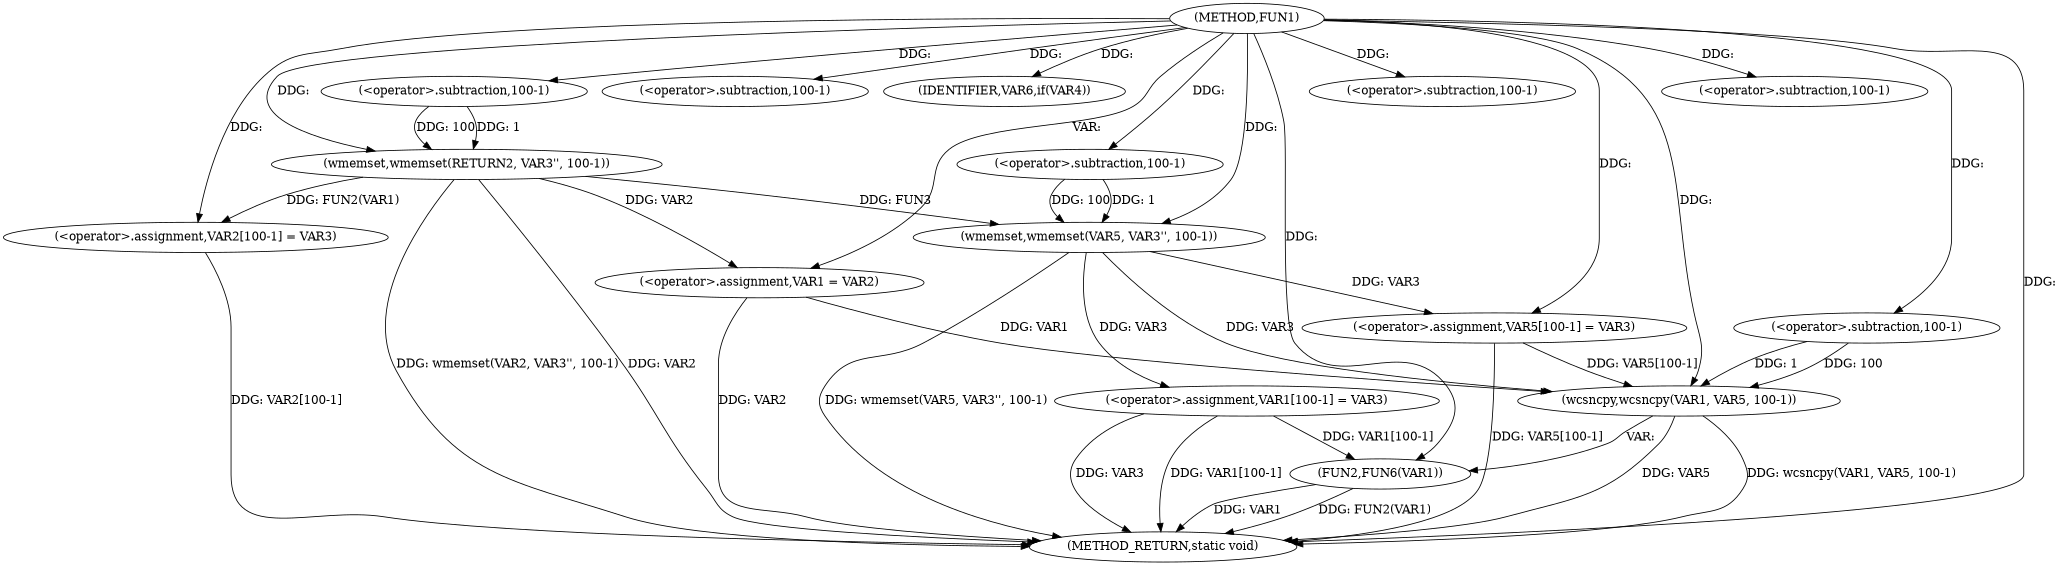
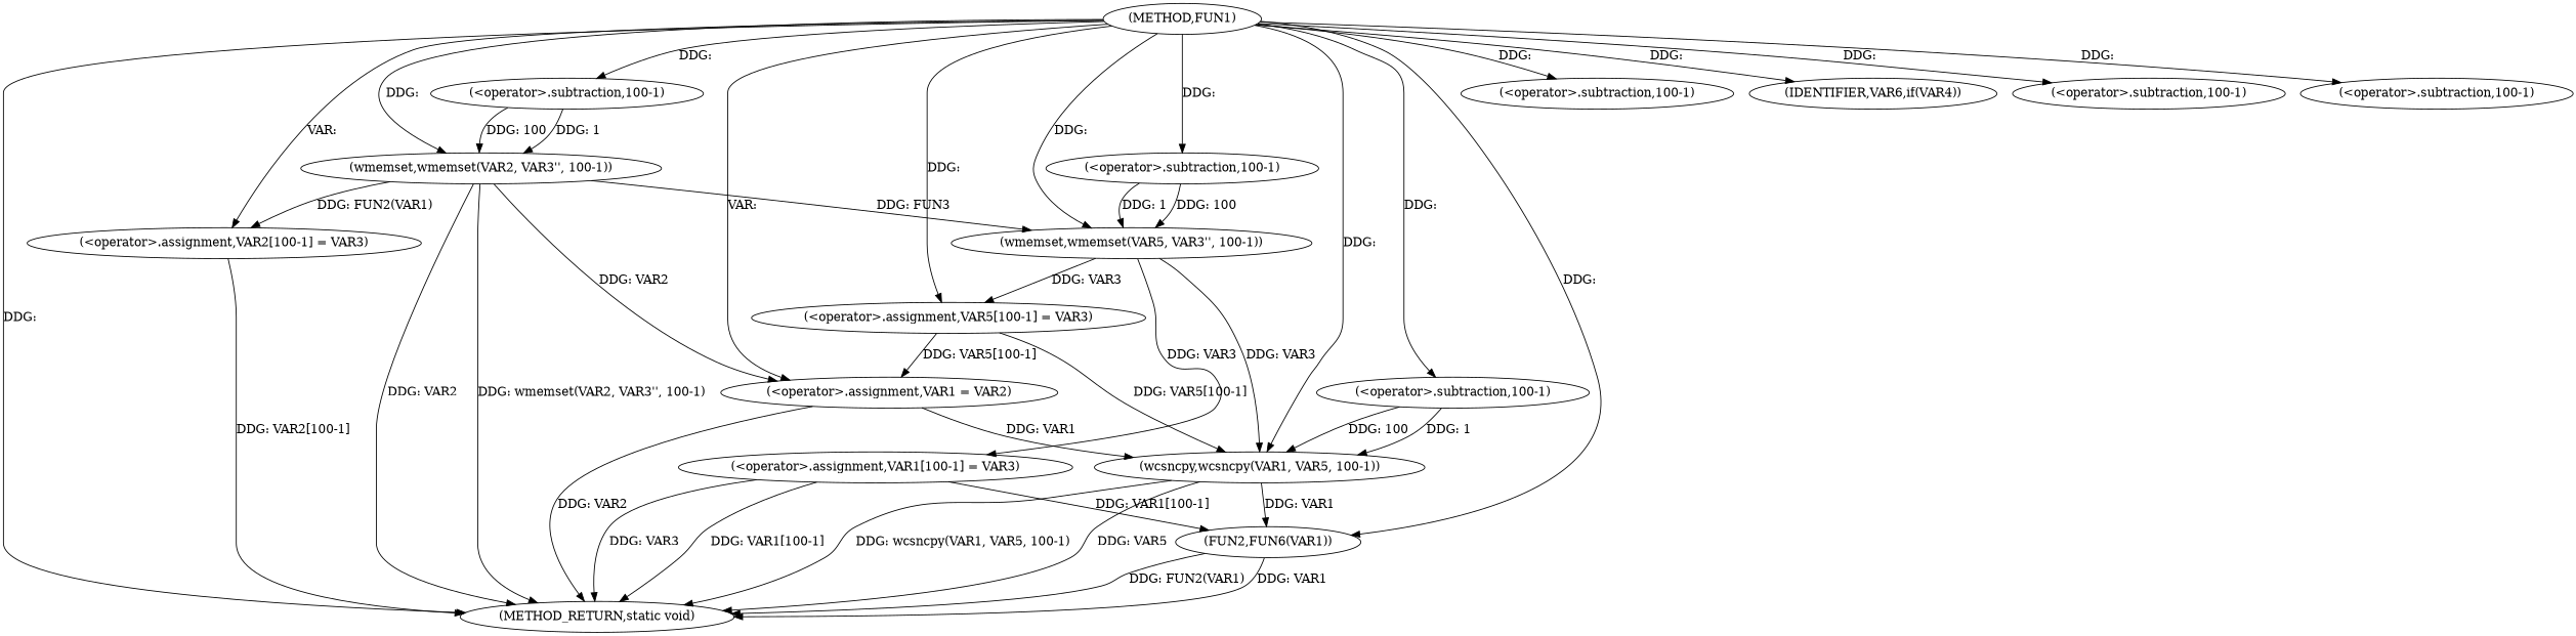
  digraph {
    n1 [label="(METHOD,FUN1)"]
-   n2 [label="(wmemset,wmemset(RETURN2, VAR3'', 100-1))"]
+   n2 [label="(wmemset,wmemset(VAR2, VAR3'', 100-1))"]
    n3 [label="(<operator>.subtraction,100-1)"]
    n4 [label="(<operator>.assignment,VAR2[100-1] = VAR3)"]
    n5 [label="(<operator>.subtraction,100-1)"]
    n6 [label="(IDENTIFIER,VAR6,if(VAR4))"]
    n7 [label="(<operator>.assignment,VAR1 = VAR2)"]
    n8 [label="(wmemset,wmemset(VAR5, VAR3'', 100-1))"]
    n9 [label="(<operator>.subtraction,100-1)"]
    n10 [label="(<operator>.assignment,VAR5[100-1] = VAR3)"]
    n11 [label="(<operator>.subtraction,100-1)"]
    n12 [label="(wcsncpy,wcsncpy(VAR1, VAR5, 100-1))"]
    n13 [label="(<operator>.subtraction,100-1)"]
    n14 [label="(<operator>.subtraction,100-1)"]
    n15 [label="(FUN2,FUN6(VAR1))"]
    n16 [label="(METHOD_RETURN,static void)"]
    n17 [label="(<operator>.assignment,VAR1[100-1] = VAR3)"]
    n1 -> n2 [label="DDG: "]
    n1 -> n3 [label="DDG: "]
-   n1 -> n4 [label="DDG: "]
+   n1 -> n4 [label="VAR: "]
    n1 -> n5 [label="DDG: "]
    n1 -> n6 [label="DDG: "]
    n1 -> n7 [label="VAR: "]
    n1 -> n8 [label="DDG: "]
    n1 -> n9 [label="DDG: "]
    n1 -> n10 [label="DDG: "]
    n1 -> n11 [label="DDG: "]
    n1 -> n12 [label="DDG: "]
    n1 -> n13 [label="DDG: "]
    n1 -> n14 [label="DDG: "]
    n1 -> n15 [label="DDG: "]
    n1 -> n16 [label="DDG: "]
    n2 -> n4 [label="DDG: FUN2(VAR1)"]
    n2 -> n7 [label="DDG: VAR2"]
    n2 -> n8 [label="DDG: FUN3"]
    n2 -> n16 [label="DDG: wmemset(VAR2, VAR3'', 100-1)"]
    n2 -> n16 [label="DDG: VAR2"]
    n3 -> n2 [label="DDG: 100"]
    n3 -> n2 [label="DDG: 1"]
    n4 -> n16 [label="DDG: VAR2[100-1]"]
    n7 -> n12 [label="DDG: VAR1"]
    n7 -> n16 [label="DDG: VAR2"]
    n8 -> n10 [label="DDG: VAR3"]
    n8 -> n12 [label="DDG: VAR3"]
-   n8 -> n16 [label="DDG: wmemset(VAR5, VAR3'', 100-1)"]
    n8 -> n17 [label="DDG: VAR3"]
    n9 -> n8 [label="DDG: 100"]
    n9 -> n8 [label="DDG: 1"]
    n10 -> n12 [label="DDG: VAR5[100-1]"]
-   n10 -> n16 [label="DDG: VAR5[100-1]"]
-   n12 -> n15 [label="VAR: "]
+   n10 -> n7 [label="DDG: VAR5[100-1]"]
+   n12 -> n15 [label="DDG: VAR1"]
    n12 -> n16 [label="DDG: wcsncpy(VAR1, VAR5, 100-1)"]
    n12 -> n16 [label="DDG: VAR5"]
    n13 -> n12 [label="DDG: 100"]
    n13 -> n12 [label="DDG: 1"]
    n15 -> n16 [label="DDG: FUN2(VAR1)"]
    n15 -> n16 [label="DDG: VAR1"]
    n17 -> n15 [label="DDG: VAR1[100-1]"]
    n17 -> n16 [label="DDG: VAR3"]
    n17 -> n16 [label="DDG: VAR1[100-1]"]
  }
